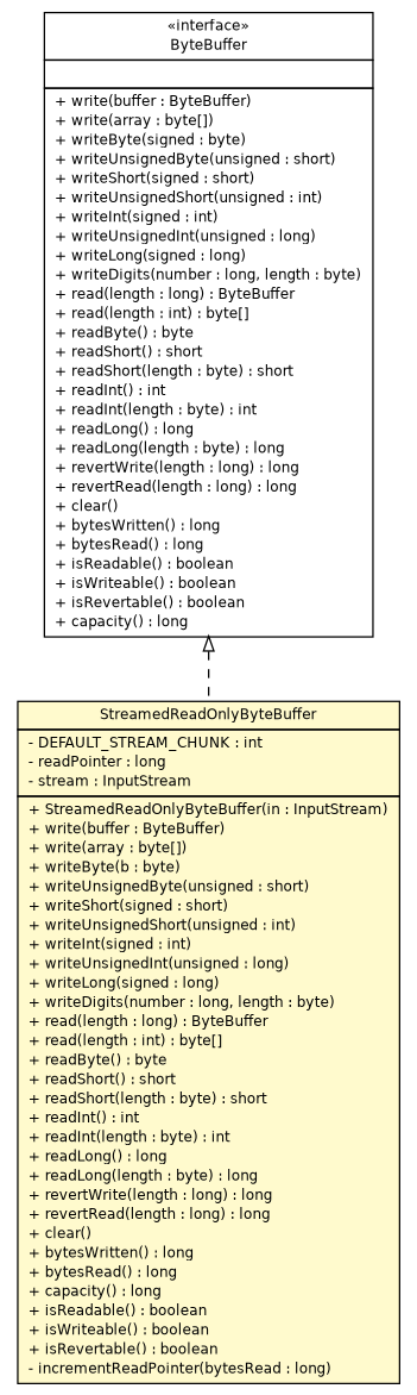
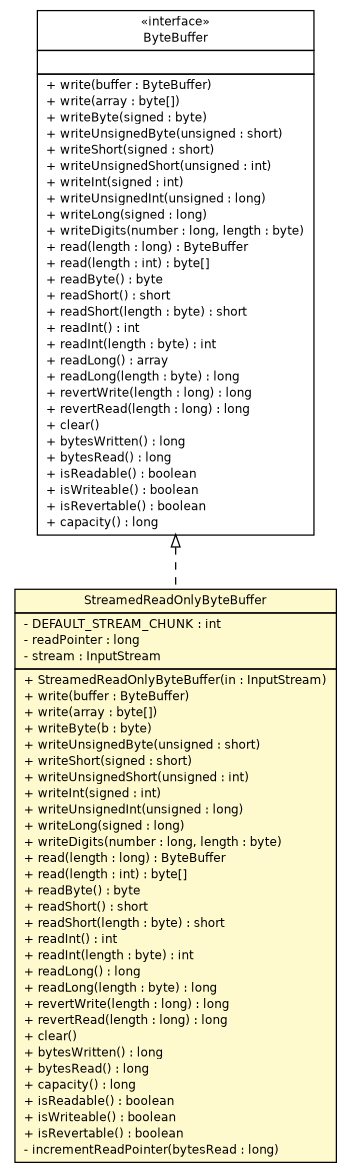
  digraph {
    nodesep=0.25
    ranksep=0.5
    fontname="DejaVu Sans"
    node [fontcolor=black fontname="DejaVu Sans" fontsize=10.0 shape=plaintext]
-   n1 [label=<<table title="de.hsbremen.tc.tnc.message.util.ByteBuffer" border="0" cellborder="1" cellspacing="0" cellpadding="2" port="p" href="./ByteBuffer.html"> 		<tr><td><table border="0" cellspacing="0" cellpadding="1"> <tr><td align="center" balign="center"> &#171;interface&#187; </td></tr> <tr><td align="center" balign="center"> ByteBuffer </td></tr> 		</table></td></tr> 		<tr><td><table border="0" cellspacing="0" cellpadding="1"> <tr><td align="left" balign="left">  </td></tr> 		</table></td></tr> 		<tr><td><table border="0" cellspacing="0" cellpadding="1"> <tr><td align="left" balign="left"> + write(buffer : ByteBuffer) </td></tr> <tr><td align="left" balign="left"> + write(array : byte[]) </td></tr> <tr><td align="left" balign="left"> + writeByte(signed : byte) </td></tr> <tr><td align="left" balign="left"> + writeUnsignedByte(unsigned : short) </td></tr> <tr><td align="left" balign="left"> + writeShort(signed : short) </td></tr> <tr><td align="left" balign="left"> + writeUnsignedShort(unsigned : int) </td></tr> <tr><td align="left" balign="left"> + writeInt(signed : int) </td></tr> <tr><td align="left" balign="left"> + writeUnsignedInt(unsigned : long) </td></tr> <tr><td align="left" balign="left"> + writeLong(signed : long) </td></tr> <tr><td align="left" balign="left"> + writeDigits(number : long, length : byte) </td></tr> <tr><td align="left" balign="left"> + read(length : long) : ByteBuffer </td></tr> <tr><td align="left" balign="left"> + read(length : int) : byte[] </td></tr> <tr><td align="left" balign="left"> + readByte() : byte </td></tr> <tr><td align="left" balign="left"> + readShort() : short </td></tr> <tr><td align="left" balign="left"> + readShort(length : byte) : short </td></tr> <tr><td align="left" balign="left"> + readInt() : int </td></tr> <tr><td align="left" balign="left"> + readInt(length : byte) : int </td></tr> <tr><td align="left" balign="left"> + readLong() : long </td></tr> <tr><td align="left" balign="left"> + readLong(length : byte) : long </td></tr> <tr><td align="left" balign="left"> + revertWrite(length : long) : long </td></tr> <tr><td align="left" balign="left"> + revertRead(length : long) : long </td></tr> <tr><td align="left" balign="left"> + clear() </td></tr> <tr><td align="left" balign="left"> + bytesWritten() : long </td></tr> <tr><td align="left" balign="left"> + bytesRead() : long </td></tr> <tr><td align="left" balign="left"> + isReadable() : boolean </td></tr> <tr><td align="left" balign="left"> + isWriteable() : boolean </td></tr> <tr><td align="left" balign="left"> + isRevertable() : boolean </td></tr> <tr><td align="left" balign="left"> + capacity() : long </td></tr> 		</table></td></tr> 		</table>>]
+   n1 [label=<<table title="de.hsbremen.tc.tnc.message.util.ByteBuffer" border="0" cellborder="1" cellspacing="0" cellpadding="2" port="p" href="./ByteBuffer.html"> 		<tr><td><table border="0" cellspacing="0" cellpadding="1"> <tr><td align="center" balign="center"> &#171;interface&#187; </td></tr> <tr><td align="center" balign="center"> ByteBuffer </td></tr> 		</table></td></tr> 		<tr><td><table border="0" cellspacing="0" cellpadding="1"> <tr><td align="left" balign="left">  </td></tr> 		</table></td></tr> 		<tr><td><table border="0" cellspacing="0" cellpadding="1"> <tr><td align="left" balign="left"> + write(buffer : ByteBuffer) </td></tr> <tr><td align="left" balign="left"> + write(array : byte[]) </td></tr> <tr><td align="left" balign="left"> + writeByte(signed : byte) </td></tr> <tr><td align="left" balign="left"> + writeUnsignedByte(unsigned : short) </td></tr> <tr><td align="left" balign="left"> + writeShort(signed : short) </td></tr> <tr><td align="left" balign="left"> + writeUnsignedShort(unsigned : int) </td></tr> <tr><td align="left" balign="left"> + writeInt(signed : int) </td></tr> <tr><td align="left" balign="left"> + writeUnsignedInt(unsigned : long) </td></tr> <tr><td align="left" balign="left"> + writeLong(signed : long) </td></tr> <tr><td align="left" balign="left"> + writeDigits(number : long, length : byte) </td></tr> <tr><td align="left" balign="left"> + read(length : long) : ByteBuffer </td></tr> <tr><td align="left" balign="left"> + read(length : int) : byte[] </td></tr> <tr><td align="left" balign="left"> + readByte() : byte </td></tr> <tr><td align="left" balign="left"> + readShort() : short </td></tr> <tr><td align="left" balign="left"> + readShort(length : byte) : short </td></tr> <tr><td align="left" balign="left"> + readInt() : int </td></tr> <tr><td align="left" balign="left"> + readInt(length : byte) : int </td></tr> <tr><td align="left" balign="left"> + readLong() : array </td></tr> <tr><td align="left" balign="left"> + readLong(length : byte) : long </td></tr> <tr><td align="left" balign="left"> + revertWrite(length : long) : long </td></tr> <tr><td align="left" balign="left"> + revertRead(length : long) : long </td></tr> <tr><td align="left" balign="left"> + clear() </td></tr> <tr><td align="left" balign="left"> + bytesWritten() : long </td></tr> <tr><td align="left" balign="left"> + bytesRead() : long </td></tr> <tr><td align="left" balign="left"> + isReadable() : boolean </td></tr> <tr><td align="left" balign="left"> + isWriteable() : boolean </td></tr> <tr><td align="left" balign="left"> + isRevertable() : boolean </td></tr> <tr><td align="left" balign="left"> + capacity() : long </td></tr> 		</table></td></tr> 		</table>>]
    n2 [label=<<table title="de.hsbremen.tc.tnc.message.util.StreamedReadOnlyByteBuffer" border="0" cellborder="1" cellspacing="0" cellpadding="2" port="p" bgcolor="lemonChiffon" href="./StreamedReadOnlyByteBuffer.html"> 		<tr><td><table border="0" cellspacing="0" cellpadding="1"> <tr><td align="center" balign="center"> StreamedReadOnlyByteBuffer </td></tr> 		</table></td></tr> 		<tr><td><table border="0" cellspacing="0" cellpadding="1"> <tr><td align="left" balign="left"> - DEFAULT_STREAM_CHUNK : int </td></tr> <tr><td align="left" balign="left"> - readPointer : long </td></tr> <tr><td align="left" balign="left"> - stream : InputStream </td></tr> 		</table></td></tr> 		<tr><td><table border="0" cellspacing="0" cellpadding="1"> <tr><td align="left" balign="left"> + StreamedReadOnlyByteBuffer(in : InputStream) </td></tr> <tr><td align="left" balign="left"> + write(buffer : ByteBuffer) </td></tr> <tr><td align="left" balign="left"> + write(array : byte[]) </td></tr> <tr><td align="left" balign="left"> + writeByte(b : byte) </td></tr> <tr><td align="left" balign="left"> + writeUnsignedByte(unsigned : short) </td></tr> <tr><td align="left" balign="left"> + writeShort(signed : short) </td></tr> <tr><td align="left" balign="left"> + writeUnsignedShort(unsigned : int) </td></tr> <tr><td align="left" balign="left"> + writeInt(signed : int) </td></tr> <tr><td align="left" balign="left"> + writeUnsignedInt(unsigned : long) </td></tr> <tr><td align="left" balign="left"> + writeLong(signed : long) </td></tr> <tr><td align="left" balign="left"> + writeDigits(number : long, length : byte) </td></tr> <tr><td align="left" balign="left"> + read(length : long) : ByteBuffer </td></tr> <tr><td align="left" balign="left"> + read(length : int) : byte[] </td></tr> <tr><td align="left" balign="left"> + readByte() : byte </td></tr> <tr><td align="left" balign="left"> + readShort() : short </td></tr> <tr><td align="left" balign="left"> + readShort(length : byte) : short </td></tr> <tr><td align="left" balign="left"> + readInt() : int </td></tr> <tr><td align="left" balign="left"> + readInt(length : byte) : int </td></tr> <tr><td align="left" balign="left"> + readLong() : long </td></tr> <tr><td align="left" balign="left"> + readLong(length : byte) : long </td></tr> <tr><td align="left" balign="left"> + revertWrite(length : long) : long </td></tr> <tr><td align="left" balign="left"> + revertRead(length : long) : long </td></tr> <tr><td align="left" balign="left"> + clear() </td></tr> <tr><td align="left" balign="left"> + bytesWritten() : long </td></tr> <tr><td align="left" balign="left"> + bytesRead() : long </td></tr> <tr><td align="left" balign="left"> + capacity() : long </td></tr> <tr><td align="left" balign="left"> + isReadable() : boolean </td></tr> <tr><td align="left" balign="left"> + isWriteable() : boolean </td></tr> <tr><td align="left" balign="left"> + isRevertable() : boolean </td></tr> <tr><td align="left" balign="left"> - incrementReadPointer(bytesRead : long) </td></tr> 		</table></td></tr> 		</table>>]
    n1 -> n2 [arrowtail=empty dir=back fontname="DejaVu Sans" fontsize=10 headport=p labelfontname=Helvetica labelfontsize=10 style=dashed tailport=p]
  }
